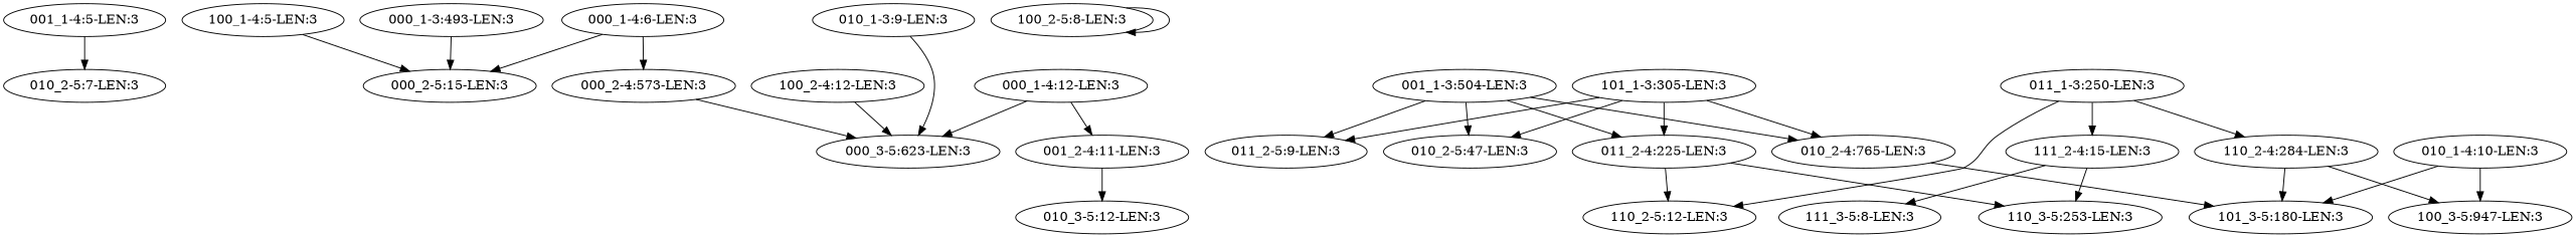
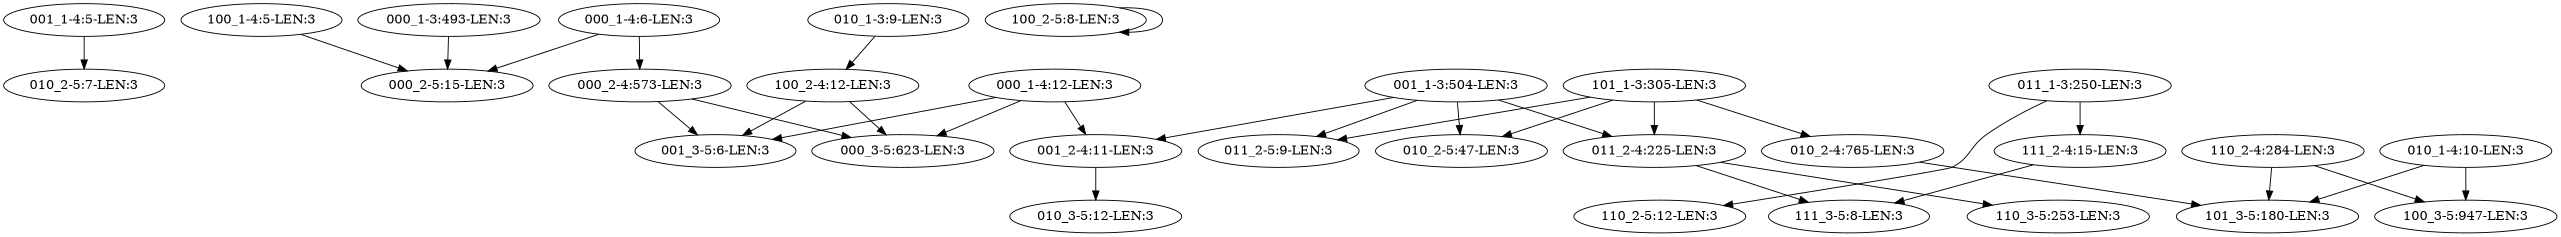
  digraph {
    "001_1-4:5-LEN:3"
    "010_2-5:7-LEN:3"
    "100_1-4:5-LEN:3"
    "000_2-5:15-LEN:3"
    "011_2-4:225-LEN:3"
    "110_3-5:253-LEN:3"
    "111_3-5:8-LEN:3"
    "001_2-4:11-LEN:3"
    "010_3-5:12-LEN:3"
    "100_2-4:12-LEN:3"
    "000_3-5:623-LEN:3"
+   "001_3-5:6-LEN:3"
    "011_1-3:250-LEN:3"
    "110_2-4:284-LEN:3"
    "110_2-5:12-LEN:3"
    "111_2-4:15-LEN:3"
    "101_3-5:180-LEN:3"
    "100_3-5:947-LEN:3"
    "010_1-4:10-LEN:3"
    "001_1-3:504-LEN:3"
    "011_2-5:9-LEN:3"
    "010_2-5:47-LEN:3"
    "010_2-4:765-LEN:3"
    "000_1-4:6-LEN:3"
    "000_2-4:573-LEN:3"
    "101_1-3:305-LEN:3"
    "100_2-5:8-LEN:3"
    "000_1-3:493-LEN:3"
    "000_1-4:12-LEN:3"
    "010_1-3:9-LEN:3"
    "001_1-4:5-LEN:3" -> "010_2-5:7-LEN:3"
    "100_1-4:5-LEN:3" -> "000_2-5:15-LEN:3"
    "011_2-4:225-LEN:3" -> "110_3-5:253-LEN:3"
-   "011_2-4:225-LEN:3" -> "110_2-5:12-LEN:3"
+   "011_2-4:225-LEN:3" -> "111_3-5:8-LEN:3"
    "001_2-4:11-LEN:3" -> "010_3-5:12-LEN:3"
    "100_2-4:12-LEN:3" -> "000_3-5:623-LEN:3"
-   "011_1-3:250-LEN:3" -> "110_2-4:284-LEN:3"
+   "100_2-4:12-LEN:3" -> "001_3-5:6-LEN:3"
    "011_1-3:250-LEN:3" -> "110_2-5:12-LEN:3"
    "011_1-3:250-LEN:3" -> "111_2-4:15-LEN:3"
    "110_2-4:284-LEN:3" -> "101_3-5:180-LEN:3"
    "110_2-4:284-LEN:3" -> "100_3-5:947-LEN:3"
-   "111_2-4:15-LEN:3" -> "110_3-5:253-LEN:3"
    "111_2-4:15-LEN:3" -> "111_3-5:8-LEN:3"
    "010_1-4:10-LEN:3" -> "101_3-5:180-LEN:3"
    "010_1-4:10-LEN:3" -> "100_3-5:947-LEN:3"
    "001_1-3:504-LEN:3" -> "011_2-4:225-LEN:3"
    "001_1-3:504-LEN:3" -> "011_2-5:9-LEN:3"
    "001_1-3:504-LEN:3" -> "010_2-5:47-LEN:3"
-   "001_1-3:504-LEN:3" -> "010_2-4:765-LEN:3"
+   "001_1-3:504-LEN:3" -> "001_2-4:11-LEN:3"
    "010_2-4:765-LEN:3" -> "101_3-5:180-LEN:3"
    "000_1-4:6-LEN:3" -> "000_2-5:15-LEN:3"
    "000_1-4:6-LEN:3" -> "000_2-4:573-LEN:3"
    "000_2-4:573-LEN:3" -> "000_3-5:623-LEN:3"
+   "000_2-4:573-LEN:3" -> "001_3-5:6-LEN:3"
    "101_1-3:305-LEN:3" -> "011_2-4:225-LEN:3"
    "101_1-3:305-LEN:3" -> "011_2-5:9-LEN:3"
    "101_1-3:305-LEN:3" -> "010_2-5:47-LEN:3"
    "101_1-3:305-LEN:3" -> "010_2-4:765-LEN:3"
    "100_2-5:8-LEN:3" -> "100_2-5:8-LEN:3"
    "000_1-3:493-LEN:3" -> "000_2-5:15-LEN:3"
    "000_1-4:12-LEN:3" -> "001_2-4:11-LEN:3"
    "000_1-4:12-LEN:3" -> "000_3-5:623-LEN:3"
-   "010_1-3:9-LEN:3" -> "000_3-5:623-LEN:3"
+   "000_1-4:12-LEN:3" -> "001_3-5:6-LEN:3"
+   "010_1-3:9-LEN:3" -> "100_2-4:12-LEN:3"
  }
